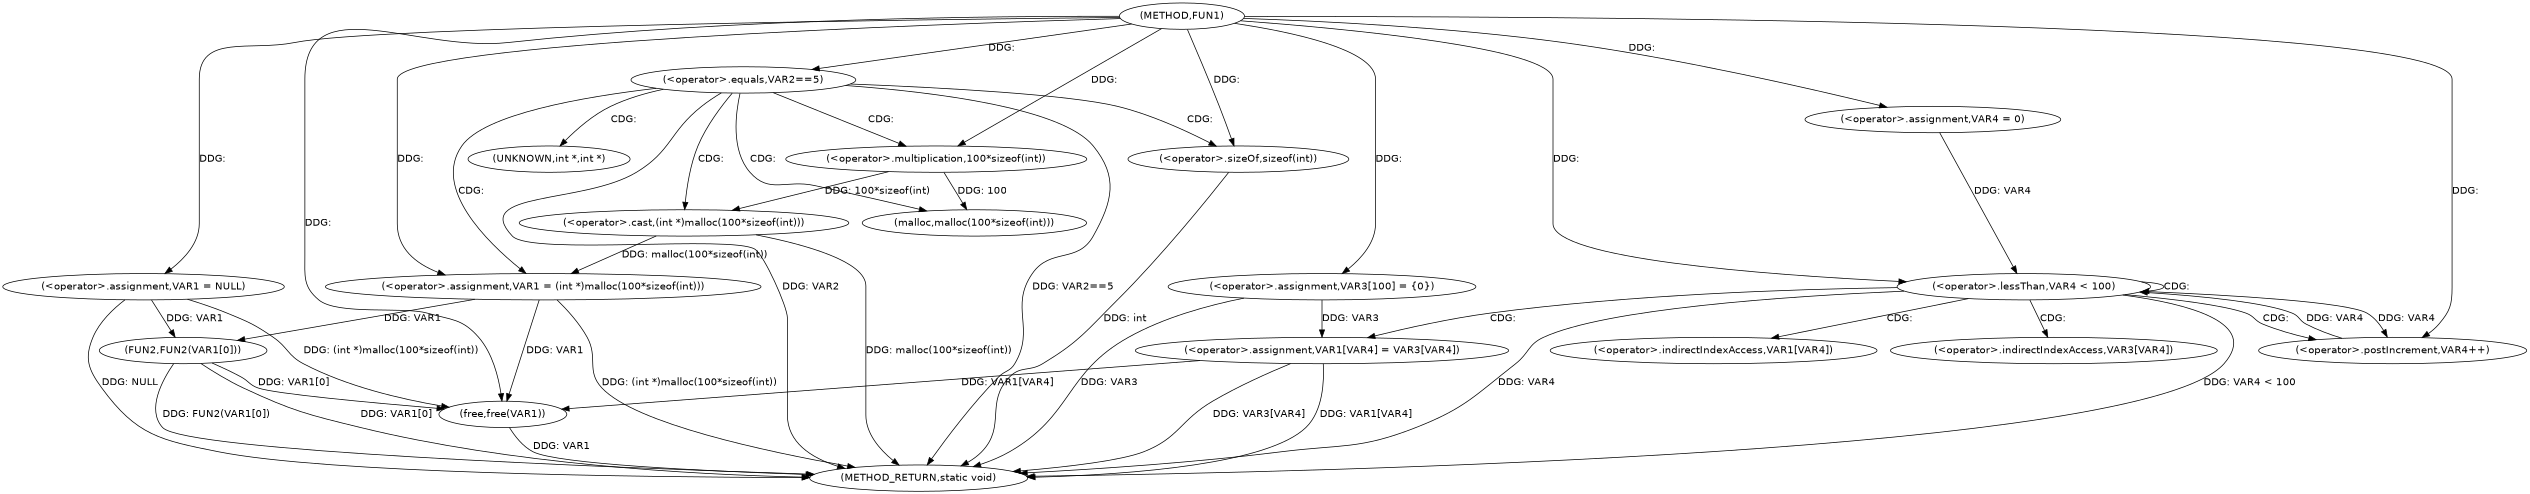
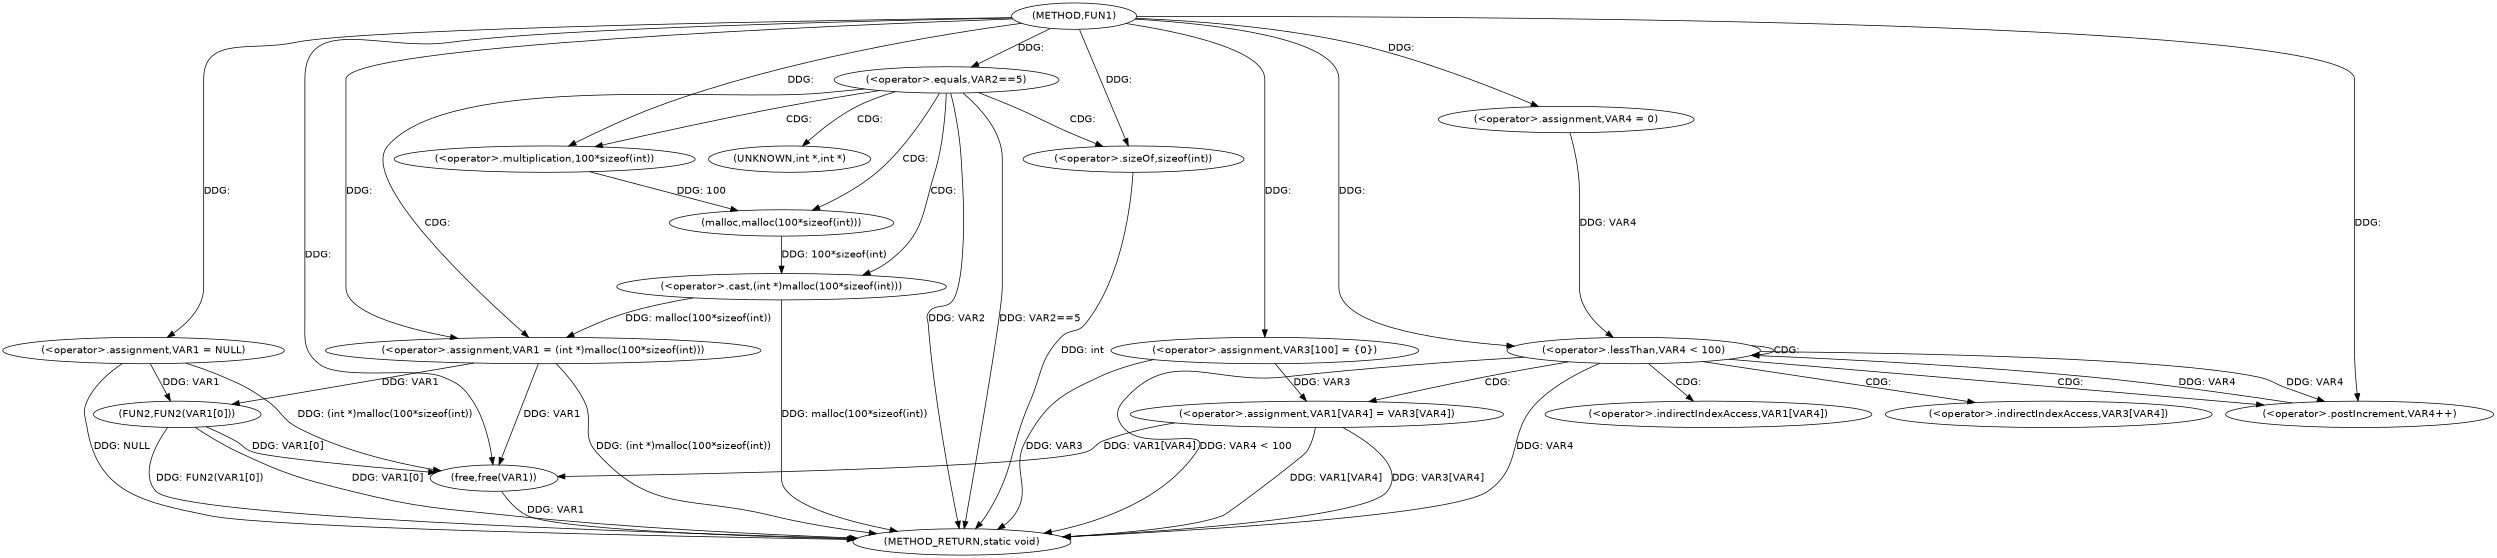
  digraph {
    fontname="DejaVu Sans"
    node [fontname="DejaVu Sans"]
    edge [fontname="DejaVu Sans"]
    n1 [label="(METHOD,FUN1)"]
    n2 [label="(<operator>.assignment,VAR1 = NULL)"]
    n3 [label="(<operator>.equals,VAR2==5)"]
    n4 [label="(<operator>.assignment,VAR1 = (int *)malloc(100*sizeof(int)))"]
    n5 [label="(<operator>.multiplication,100*sizeof(int))"]
    n6 [label="(<operator>.sizeOf,sizeof(int))"]
    n7 [label="(<operator>.assignment,VAR3[100] = {0})"]
    n8 [label="(<operator>.assignment,VAR4 = 0)"]
    n9 [label="(<operator>.lessThan,VAR4 < 100)"]
    n10 [label="(<operator>.postIncrement,VAR4++)"]
    n11 [label="(free,free(VAR1))"]
    n12 [label="(METHOD_RETURN,static void)"]
    n13 [label="(FUN2,FUN2(VAR1[0]))"]
    n14 [label="(<operator>.cast,(int *)malloc(100*sizeof(int)))"]
    n15 [label="(malloc,malloc(100*sizeof(int)))"]
    n16 [label="(UNKNOWN,int *,int *)"]
    n17 [label="(<operator>.assignment,VAR1[VAR4] = VAR3[VAR4])"]
    n18 [label="(<operator>.indirectIndexAccess,VAR1[VAR4])"]
    n19 [label="(<operator>.indirectIndexAccess,VAR3[VAR4])"]
    n1 -> n2 [label="DDG: "]
    n1 -> n3 [label="DDG: "]
    n1 -> n4 [label="DDG: "]
    n1 -> n5 [label="DDG: "]
    n1 -> n6 [label="DDG: "]
    n1 -> n7 [label="DDG: "]
    n1 -> n8 [label="DDG: "]
    n1 -> n9 [label="DDG: "]
    n1 -> n10 [label="DDG: "]
    n1 -> n11 [label="DDG: "]
    n2 -> n11 [label="DDG: (int *)malloc(100*sizeof(int))"]
    n2 -> n12 [label="DDG: NULL"]
    n2 -> n13 [label="DDG: VAR1"]
    n3 -> n4 [label="CDG: "]
    n3 -> n5 [label="CDG: "]
    n3 -> n6 [label="CDG: "]
    n3 -> n12 [label="DDG: VAR2"]
    n3 -> n12 [label="DDG: VAR2==5"]
    n3 -> n14 [label="CDG: "]
    n3 -> n15 [label="CDG: "]
    n3 -> n16 [label="CDG: "]
    n4 -> n11 [label="DDG: VAR1"]
    n4 -> n12 [label="DDG: (int *)malloc(100*sizeof(int))"]
    n4 -> n13 [label="DDG: VAR1"]
    n5 -> n15 [label="DDG: 100"]
    n6 -> n12 [label="DDG: int"]
    n7 -> n12 [label="DDG: VAR3"]
    n7 -> n17 [label="DDG: VAR3"]
    n8 -> n9 [label="DDG: VAR4"]
    n9 -> n9 [label="CDG: "]
    n9 -> n10 [label="DDG: VAR4"]
    n9 -> n10 [label="CDG: "]
    n9 -> n12 [label="DDG: VAR4 < 100"]
    n9 -> n12 [label="DDG: VAR4"]
    n9 -> n17 [label="CDG: "]
    n9 -> n18 [label="CDG: "]
    n9 -> n19 [label="CDG: "]
    n10 -> n9 [label="DDG: VAR4"]
    n11 -> n12 [label="DDG: VAR1"]
    n13 -> n11 [label="DDG: VAR1[0]"]
    n13 -> n12 [label="DDG: VAR1[0]"]
    n13 -> n12 [label="DDG: FUN2(VAR1[0])"]
    n14 -> n4 [label="DDG: malloc(100*sizeof(int))"]
    n14 -> n12 [label="DDG: malloc(100*sizeof(int))"]
-   n5 -> n14 [label="DDG: 100*sizeof(int)"]
+   n15 -> n14 [label="DDG: 100*sizeof(int)"]
    n17 -> n11 [label="DDG: VAR1[VAR4]"]
    n17 -> n12 [label="DDG: VAR3[VAR4]"]
    n17 -> n12 [label="DDG: VAR1[VAR4]"]
  }
